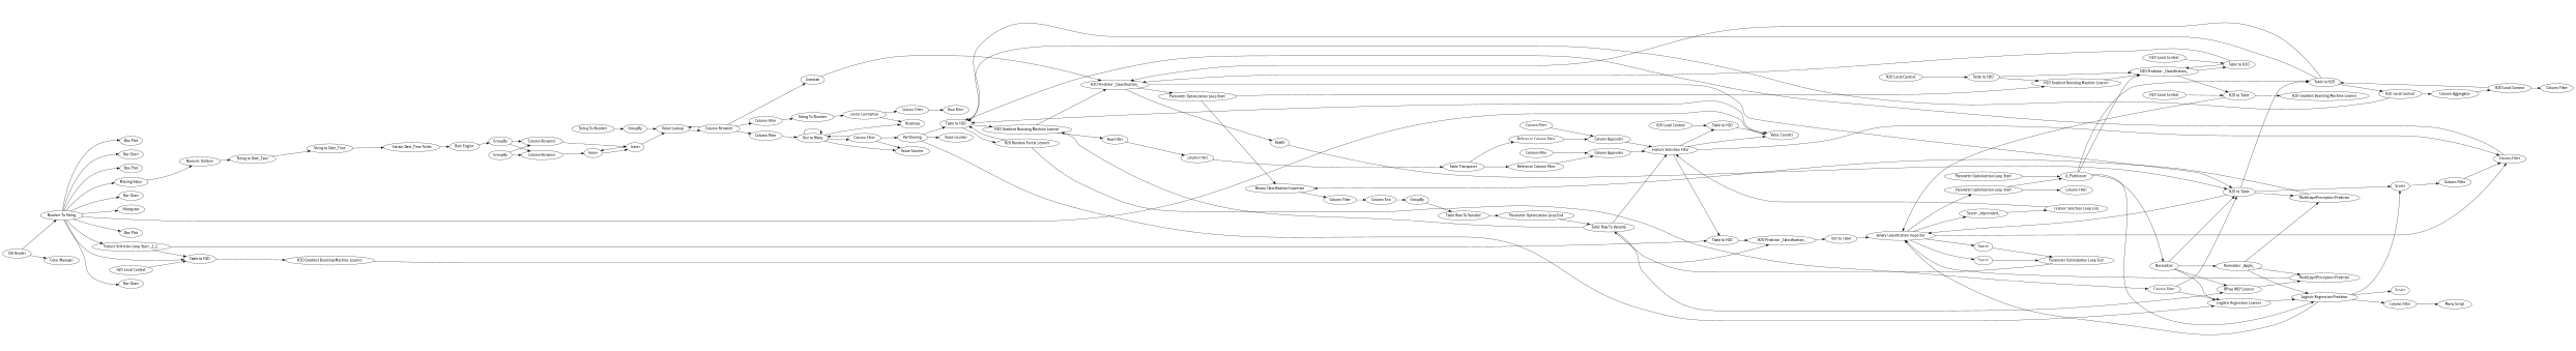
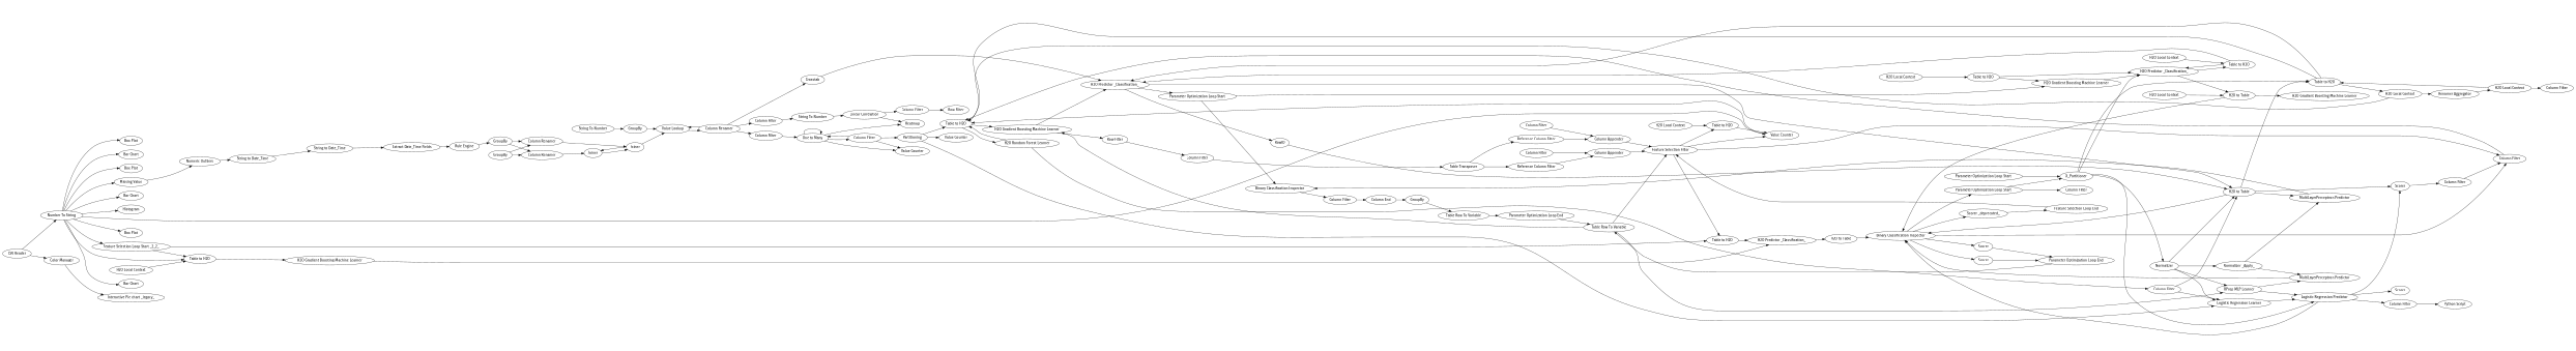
  digraph {
    fontname="Fira Sans"
    rankdir=LR
    node [fontname="Fira Sans"]
    edge [fontname="Fira Sans"]
    n1 [label=GroupBy]
    n2 [label="Column Renamer"]
    n3 [label="Column Renamer"]
    n4 [label=Joiner]
    n5 [label=Joiner]
    n6 [label="Column Filter"]
    n7 [label="Table Transposer"]
    n8 [label="Reference Column Filter"]
    n9 [label="Reference Column Filter"]
    n10 [label="Column Appender"]
    n11 [label="Column Appender"]
-   n12 [label="Column Aggregator"]
+   n12 [label="Renamer Aggregator"]
    n13 [label="H2O Local Context"]
    n14 [label="Table to H2O"]
    n15 [label="Column Filter"]
    n16 [label="H2O Predictor _Classification_"]
    n17 [label="H2O Local Context"]
    n18 [label="Table to H2O"]
    n19 [label="H2O Local Context"]
    n20 [label="Table to H2O"]
    n21 [label="H2O Predictor _Classification_"]
    n22 [label="Parameter Optimization Loop Start"]
    n23 [label="H2O to Table"]
    n24 [label=RowID]
    n25 [label="H2O to Table"]
    n26 [label="Binary Classification Inspector"]
    n27 [label="H2O Gradient Boosting Machine Learner"]
    n28 [label="Column Filter"]
    n29 [label="Column End"]
    n30 [label=Scorer]
    n31 [label="Parameter Optimization Loop End"]
    n32 [label="Table Row To Variable"]
    n33 [label="Feature Selection Filter"]
    n34 [label="H2O Gradient Boosting Machine Learner"]
    n35 [label="RProp MLP Learner"]
    n36 [label="Column Filter"]
    n37 [label="One to Many"]
    n38 [label="Column Filter"]
    n39 [label="Value Counter"]
    n40 [label=Heatmap]
    n41 [label=Partitioning]
    n42 [label="Logistic Regression Learner"]
    n43 [label="Value Counter"]
    n44 [label=GroupBy]
    n45 [label="Table Row To Variable"]
    n46 [label="Parameter Optimization Loop End"]
    n47 [label="Column Filter"]
    n48 [label="Logistic Regression Predictor"]
    n49 [label="Binary Classification Inspector"]
    n50 [label=Scorer]
    n51 [label="MultiLayerPerceptron Predictor"]
    n52 [label="H2O Random Forest Learner"]
    n53 [label=Scorer]
    n54 [label="Column Filter"]
    n55 [label="Numeric Outliers"]
    n56 [label="String to Date_Time"]
    n57 [label="String to Date_Time"]
    n58 [label="Extract Date_Time Fields"]
    n59 [label="Column Filter"]
    n60 [label="Table to H2O"]
    n61 [label="Value Counter"]
    n62 [label="Table to H2O"]
    n63 [label="Column Filter"]
    n64 [label="Value Lookup"]
    n65 [label="Column Renamer"]
    n66 [label="Linear Correlation"]
    n67 [label="Column Filter"]
    n68 [label="Row Filter"]
    n69 [label="Row Filter"]
    n70 [label="MultiLayerPerceptron Predictor"]
    n71 [label="H2O Predictor _Classification_"]
    n72 [label="Normalizer _Apply_"]
    n73 [label="H2O to Table"]
    n74 [label="Number To String"]
    n75 [label="Box Plot"]
    n76 [label="Missing Value"]
    n77 [label="Feature Selection Loop Start _2_2_"]
    n78 [label="Bar Chart"]
    n79 [label="Table to H2O"]
    n80 [label="Box Plot"]
    n81 [label="Bar Chart"]
    n82 [label="Box Plot"]
    n83 [label="Bar Chart"]
    n84 [label=Histogram]
    n85 [label="Color Manager"]
+   n86 [label="Interactive Pie chart _legacy_"]
    n87 [label="H2O Gradient Boosting Machine Learner"]
    n88 [label=GroupBy]
    n89 [label="Column Filter"]
    n90 [label="Table to H2O"]
    n91 [label="H2O Gradient Boosting Machine Learner"]
    n92 [label=Crosstab]
    n93 [label="Column Filter"]
    n94 [label="String To Number"]
    n95 [label=X_Partitioner]
    n96 [label=Normalizer]
    n97 [label="Parameter Optimization Loop Start"]
    n98 [label=Scorer]
    n99 [label="Scorer _deprecated_"]
-   n100 [label="Many Script"]
+   n100 [label="Python Script"]
    n101 [label="Column Filter"]
    n102 [label="Feature Selection Loop End"]
    n103 [label=GroupBy]
    n104 [label="H2O Local Context"]
    n105 [label="Rule Engine"]
    n106 [label="H2O Local Context"]
    n107 [label="H2O Local Context"]
    n108 [label="H2O Local Context"]
    n109 [label="CSV Reader"]
    n110 [label="Parameter Optimization Loop Start"]
    n111 [label="String To Number"]
    n112 [label="Column Filter"]
    n1 -> n2
    n1 -> n3
    n2 -> n4
    n3 -> n5
    n4 -> n5
    n5 -> n4
    n5 -> n64
    n6 -> n7
    n7 -> n8
    n7 -> n9
    n8 -> n10
    n9 -> n11
    n10 -> n33
    n11 -> n33
    n12 -> n13
    n13 -> n14
    n13 -> n15
    n14 -> n16
    n14 -> n17
    n14 -> n18
    n16 -> n22
    n16 -> n23
    n16 -> n24
    n17 -> n12
    n17 -> n18
    n18 -> n34
    n18 -> n52
    n19 -> n20
    n20 -> n16
    n20 -> n21
    n21 -> n20
    n21 -> n25
    n22 -> n26
    n22 -> n27
    n23 -> n14
    n23 -> n49
    n23 -> n50
    n23 -> n51
    n24 -> n23
    n25 -> n49
    n25 -> n91
    n26 -> n28
    n27 -> n21
    n28 -> n29
    n29 -> n44
    n30 -> n31
    n31 -> n32
    n32 -> n33
    n32 -> n34
    n32 -> n35
    n33 -> n59
    n33 -> n60
    n33 -> n61
    n33 -> n62
    n34 -> n16
    n34 -> n69
    n35 -> n70
    n36 -> n37
    n37 -> n37
    n37 -> n38
    n37 -> n39
    n37 -> n40
    n38 -> n37
    n38 -> n39
    n38 -> n41
    n41 -> n18
    n41 -> n42
    n41 -> n43
    n42 -> n48
    n44 -> n45
    n45 -> n46
    n46 -> n32
    n47 -> n23
    n47 -> n42
    n48 -> n49
    n48 -> n50
    n48 -> n53
    n48 -> n54
    n49 -> n30
    n49 -> n59
    n49 -> n97
    n49 -> n98
    n49 -> n99
    n50 -> n63
    n51 -> n26
    n52 -> n18
    n52 -> n47
    n54 -> n100
    n55 -> n56
    n56 -> n57
    n57 -> n58
    n58 -> n105
    n59 -> n18
    n60 -> n71
    n61 -> n18
    n62 -> n61
    n63 -> n59
    n64 -> n65
    n65 -> n36
    n65 -> n64
    n65 -> n92
    n65 -> n93
    n66 -> n40
    n66 -> n67
    n67 -> n68
    n69 -> n6
    n70 -> n49
    n71 -> n73
-   n72 -> n48
+   n35 -> n48
    n72 -> n51
    n72 -> n70
    n73 -> n49
    n74 -> n61
    n74 -> n75
    n74 -> n76
    n74 -> n77
    n74 -> n78
    n74 -> n79
    n74 -> n80
    n74 -> n81
    n74 -> n82
    n74 -> n83
    n74 -> n84
    n76 -> n55
    n77 -> n60
    n77 -> n79
    n79 -> n87
+   n85 -> n86
    n87 -> n71
    n88 -> n2
    n88 -> n3
    n89 -> n11
    n90 -> n21
    n90 -> n27
    n92 -> n16
    n93 -> n94
    n94 -> n66
    n95 -> n14
    n95 -> n21
    n95 -> n48
    n95 -> n96
    n96 -> n23
    n96 -> n35
    n96 -> n42
    n96 -> n72
    n97 -> n95
    n97 -> n101
    n98 -> n31
    n99 -> n102
    n102 -> n33
    n103 -> n64
    n104 -> n25
    n105 -> n1
    n106 -> n90
    n107 -> n62
    n108 -> n79
    n109 -> n74
    n109 -> n85
    n110 -> n95
    n111 -> n103
    n112 -> n10
  }
